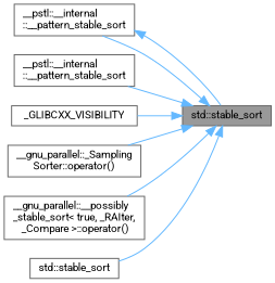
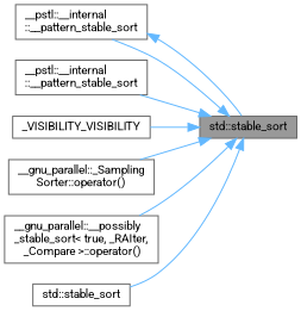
  digraph {
    rankdir=RL
    fontname=Roboto
    node [color=grey40 fillcolor=white fontname=Roboto fontsize=10 shape=box style=filled]
    edge [color=steelblue1 dir=back fontname=Roboto fontsize=10 labelfontname=Helvetica labelfontsize=10 style=solid]
    n1 [color=gray40 fillcolor=grey60 fontcolor=black height=0.2 label="std::stable_sort" width=0.4]
    n2 [height=0.2 label="__pstl::__internal\l::__pattern_stable_sort" width=0.4]
    n3 [height=0.2 label="__pstl::__internal\l::__pattern_stable_sort" width=0.4]
-   n4 [height=0.2 label=_GLIBCXX_VISIBILITY width=0.4]
+   n4 [height=0.2 label=_VISIBILITY_VISIBILITY width=0.4]
    n5 [height=0.2 label="__gnu_parallel::_Sampling\lSorter::operator()" width=0.4]
    n6 [height=0.2 label="__gnu_parallel::__possibly\l_stable_sort\< true, _RAIter,\l _Compare \>::operator()" width=0.4]
    n7 [height=0.2 label="std::stable_sort" width=0.4]
    n1 -> n2
    n1 -> n3
    n1 -> n4
    n1 -> n5
    n1 -> n6
    n1 -> n7
    n2 -> n1
  }
